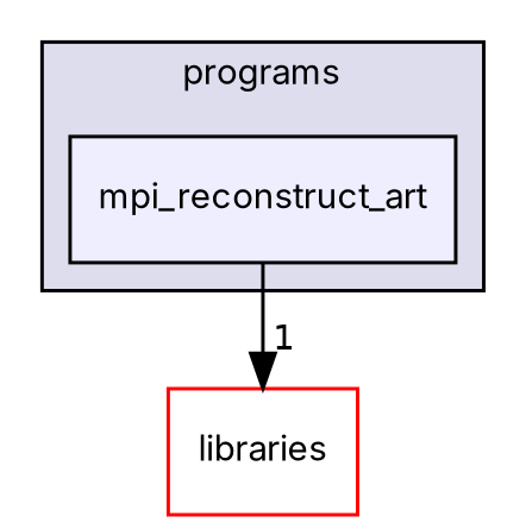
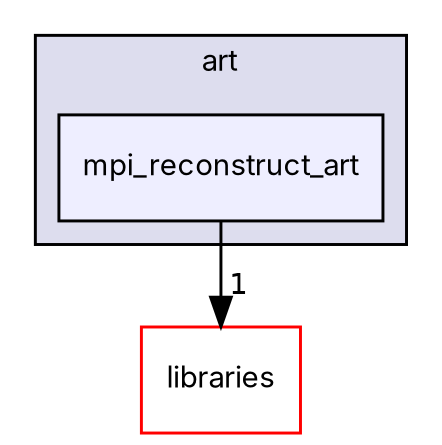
  digraph {
    compound=true
    fontname=Inter
    node [fontname=Inter fontsize=10 shape=box style=filled]
    n1 [fillcolor="#eeeeff" label=mpi_reconstruct_art pencolor=black]
    n2 [color=red fillcolor=white label=libraries]
    subgraph cluster_1 {
      bgcolor="#ddddee"
      fontsize=10
-     label=programs
+     label=art
      pencolor=black
      n1
    }
    n1 -> n2 [headlabel=1 labeldistance=1.5 labelfontname=Helvetica labelfontsize=10 fontname=Inter]
  }
